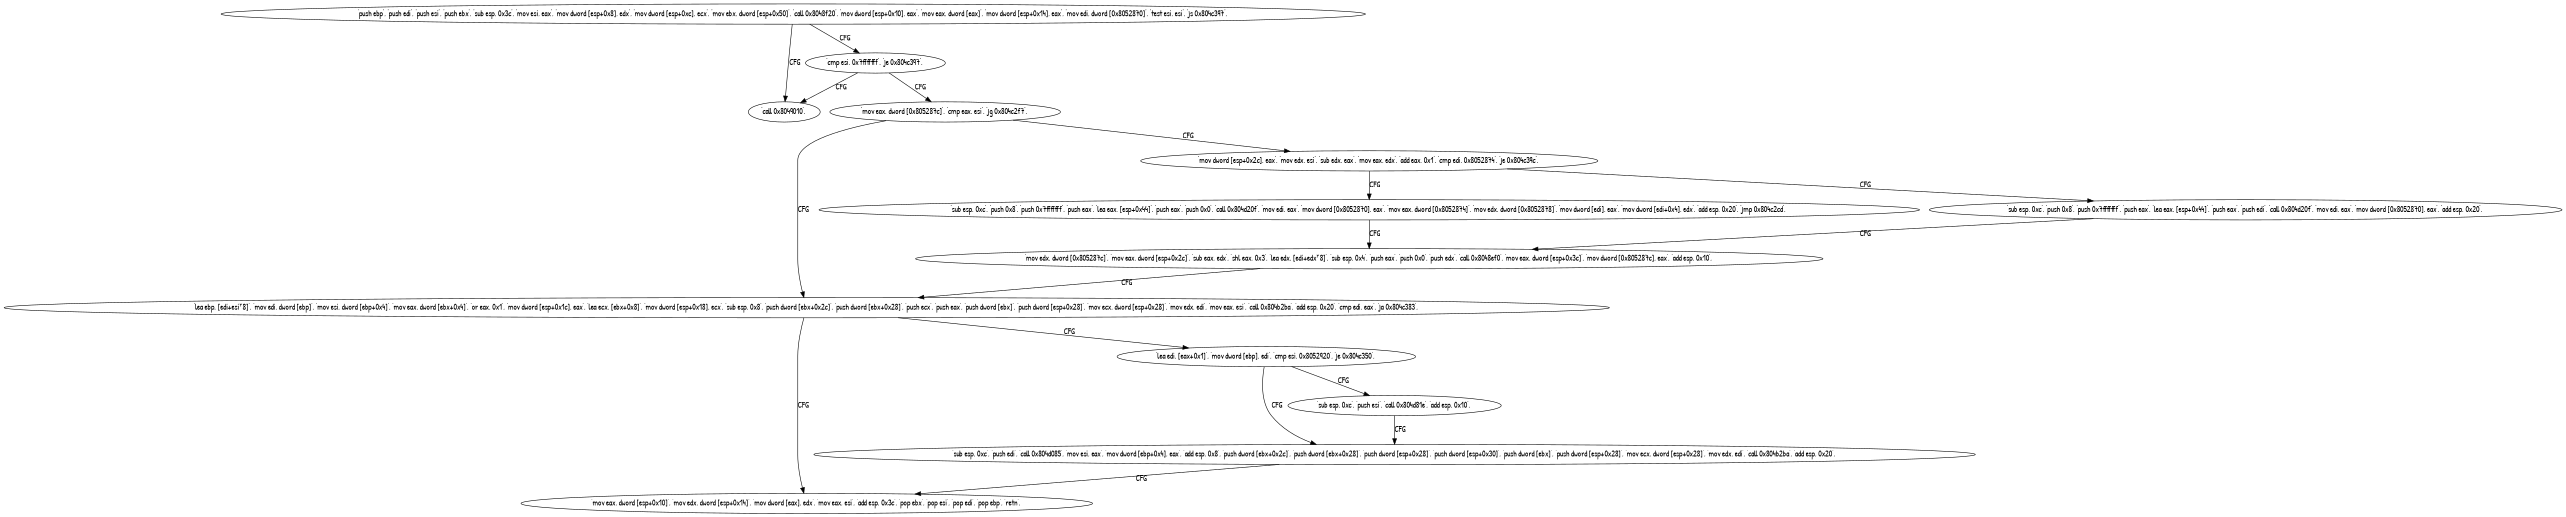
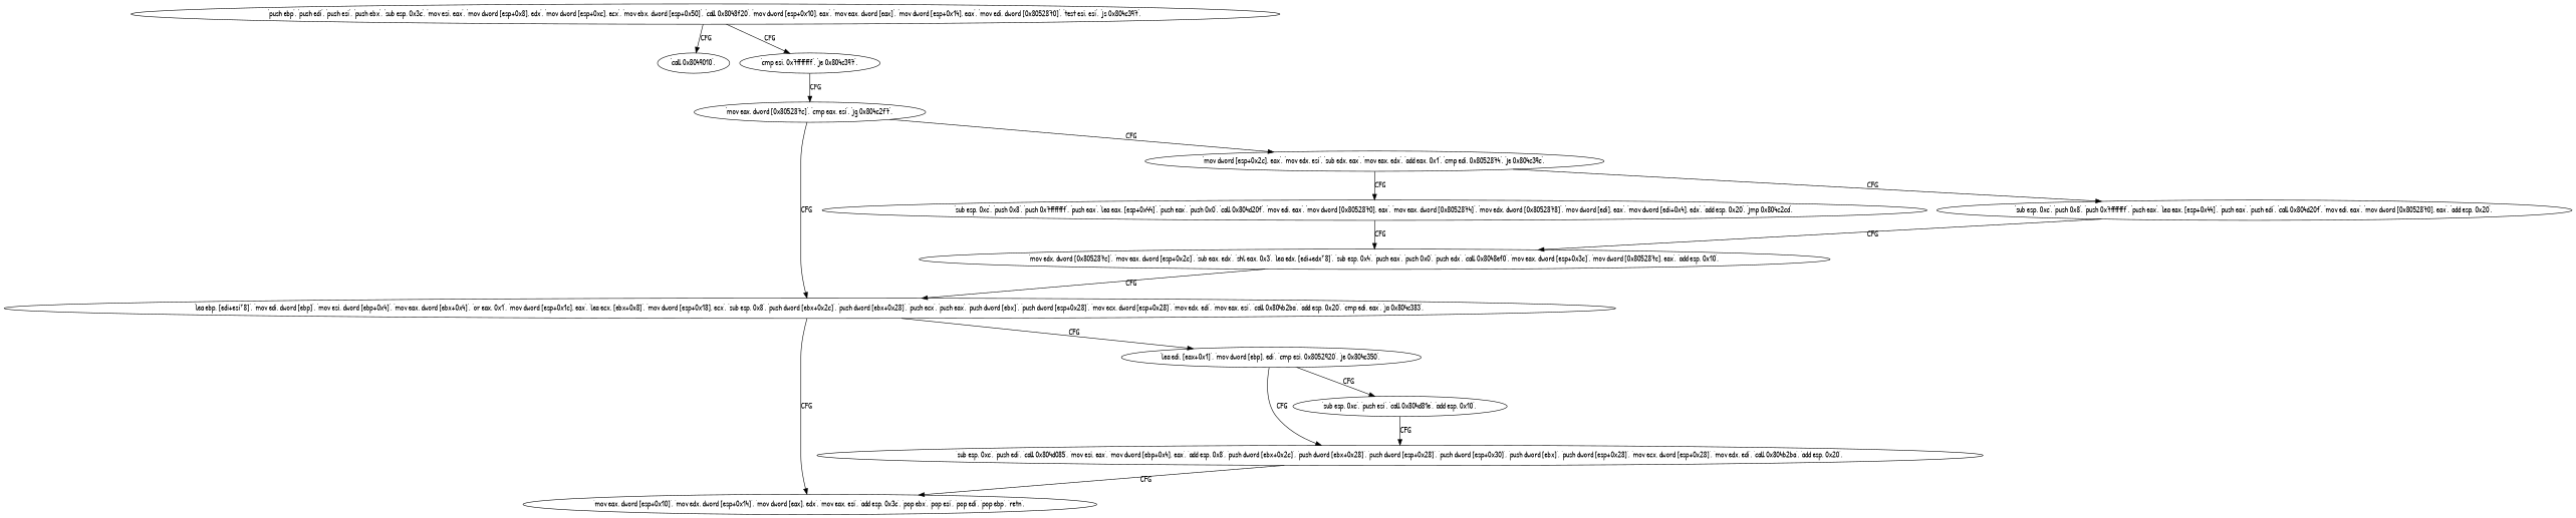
  digraph {
    fontname="Patrick Hand"
    node [fontname="Patrick Hand"]
    edge [fontname="Patrick Hand"]
    n1 [label="'push ebp', 'push edi', 'push esi', 'push ebx', 'sub esp, 0x3c', 'mov esi, eax', 'mov dword [esp+0x8], edx', 'mov dword [esp+0xc], ecx', 'mov ebx, dword [esp+0x50]', 'call 0x8048f20', 'mov dword [esp+0x10], eax', 'mov eax, dword [eax]', 'mov dword [esp+0x14], eax', 'mov edi, dword [0x8052870]', 'test esi, esi', 'js 0x804c397', "]
    n2 [label="'call 0x8049010', "]
    n3 [label="'cmp esi, 0x7fffffff', 'je 0x804c397', "]
    n4 [label="'mov eax, dword [0x805287c]', 'cmp eax, esi', 'jg 0x804c2f7', "]
    n5 [label="'lea ebp, [edi+esi*8]', 'mov edi, dword [ebp]', 'mov esi, dword [ebp+0x4]', 'mov eax, dword [ebx+0x4]', 'or eax, 0x1', 'mov dword [esp+0x1c], eax', 'lea ecx, [ebx+0x8]', 'mov dword [esp+0x18], ecx', 'sub esp, 0x8', 'push dword [ebx+0x2c]', 'push dword [ebx+0x28]', 'push ecx', 'push eax', 'push dword [ebx]', 'push dword [esp+0x28]', 'mov ecx, dword [esp+0x28]', 'mov edx, edi', 'mov eax, esi', 'call 0x804b2ba', 'add esp, 0x20', 'cmp edi, eax', 'ja 0x804c383', "]
    n6 [label="'mov dword [esp+0x2c], eax', 'mov edx, esi', 'sub edx, eax', 'mov eax, edx', 'add eax, 0x1', 'cmp edi, 0x8052874', 'je 0x804c39c', "]
    n7 [label="'mov eax, dword [esp+0x10]', 'mov edx, dword [esp+0x14]', 'mov dword [eax], edx', 'mov eax, esi', 'add esp, 0x3c', 'pop ebx', 'pop esi', 'pop edi', 'pop ebp', 'retn', "]
    n8 [label="'lea edi, [eax+0x1]', 'mov dword [ebp], edi', 'cmp esi, 0x8052920', 'je 0x804c350', "]
    n9 [label="'sub esp, 0xc', 'push 0x8', 'push 0x7fffffff', 'push eax', 'lea eax, [esp+0x44]', 'push eax', 'push 0x0', 'call 0x804d20f', 'mov edi, eax', 'mov dword [0x8052870], eax', 'mov eax, dword [0x8052874]', 'mov edx, dword [0x8052878]', 'mov dword [edi], eax', 'mov dword [edi+0x4], edx', 'add esp, 0x20', 'jmp 0x804c2cd', "]
    n10 [label="'sub esp, 0xc', 'push 0x8', 'push 0x7fffffff', 'push eax', 'lea eax, [esp+0x44]', 'push eax', 'push edi', 'call 0x804d20f', 'mov edi, eax', 'mov dword [0x8052870], eax', 'add esp, 0x20', "]
    n11 [label="'sub esp, 0xc', 'push edi', 'call 0x804d085', 'mov esi, eax', 'mov dword [ebp+0x4], eax', 'add esp, 0x8', 'push dword [ebx+0x2c]', 'push dword [ebx+0x28]', 'push dword [esp+0x28]', 'push dword [esp+0x30]', 'push dword [ebx]', 'push dword [esp+0x28]', 'mov ecx, dword [esp+0x28]', 'mov edx, edi', 'call 0x804b2ba', 'add esp, 0x20', "]
    n12 [label="'sub esp, 0xc', 'push esi', 'call 0x804d81e', 'add esp, 0x10', "]
    n13 [label="'mov edx, dword [0x805287c]', 'mov eax, dword [esp+0x2c]', 'sub eax, edx', 'shl eax, 0x3', 'lea edx, [edi+edx*8]', 'sub esp, 0x4', 'push eax', 'push 0x0', 'push edx', 'call 0x8048ef0', 'mov eax, dword [esp+0x3c]', 'mov dword [0x805287c], eax', 'add esp, 0x10', "]
    n1 -> n2 [label=CFG]
    n1 -> n3 [label=CFG]
-   n3 -> n2 [label=CFG]
    n3 -> n4 [label=CFG]
    n4 -> n5 [label=CFG]
    n4 -> n6 [label=CFG]
    n5 -> n7 [label=CFG]
    n5 -> n8 [label=CFG]
    n6 -> n9 [label=CFG]
    n6 -> n10 [label=CFG]
    n8 -> n11 [label=CFG]
    n8 -> n12 [label=CFG]
    n9 -> n13 [label=CFG]
    n10 -> n13 [label=CFG]
    n11 -> n7 [label=CFG]
    n12 -> n11 [label=CFG]
    n13 -> n5 [label=CFG]
  }
